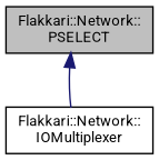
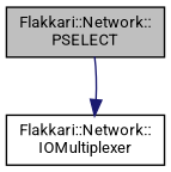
  digraph {
    fontname=Roboto
    node [color=black fontname=Roboto fontsize=10 shape=record style=filled]
    n1 [fillcolor=grey75 fontcolor=black height=0.2 label="Flakkari::Network::\lPSELECT" width=0.4]
    n2 [fillcolor=white height=0.2 label="Flakkari::Network::\lIOMultiplexer" width=0.4]
-   n1 -> n2 [color=midnightblue dir=back fontname=Roboto fontsize=10 labelfontname=Helvetica labelfontsize=10 style=solid]
+   n2 -> n1 [color=midnightblue dir=back fontname=Roboto fontsize=10 labelfontname=Helvetica labelfontsize=10 style=solid]
  }
